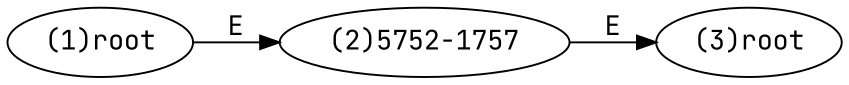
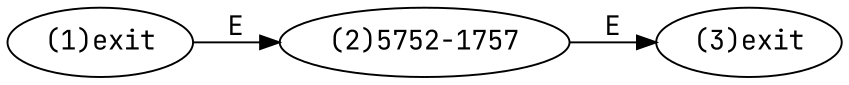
  digraph {
    fontname="JetBrains Mono"
    rankdir=LR
    node [fontname="JetBrains Mono"]
    edge [fontname="JetBrains Mono"]
-   n1 [label="(1)root"]
+   n1 [label="(1)exit"]
    n2 [label="(2)5752-1757"]
-   n3 [label="(3)root"]
+   n3 [label="(3)exit"]
    n1 -> n2 [label=E]
    n2 -> n3 [label=E]
  }
